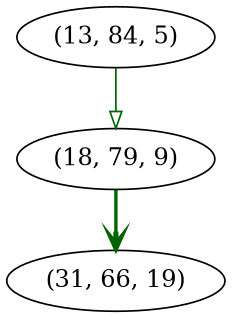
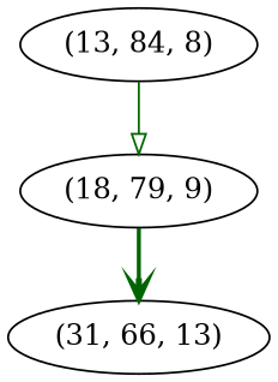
  digraph {
    edge [color=darkgreen]
-   "(13, 84, 5)"
+   "(13, 84, 5)" [label="(13, 84, 8)"]
    "(18, 79, 9)"
-   "(31, 66, 19)"
+   "(31, 66, 19)" [label="(31, 66, 13)"]
    "(13, 84, 5)" -> "(18, 79, 9)" [arrowhead=onormal style=solid]
    "(18, 79, 9)" -> "(31, 66, 19)" [arrowhead=vee style=bold]
  }
